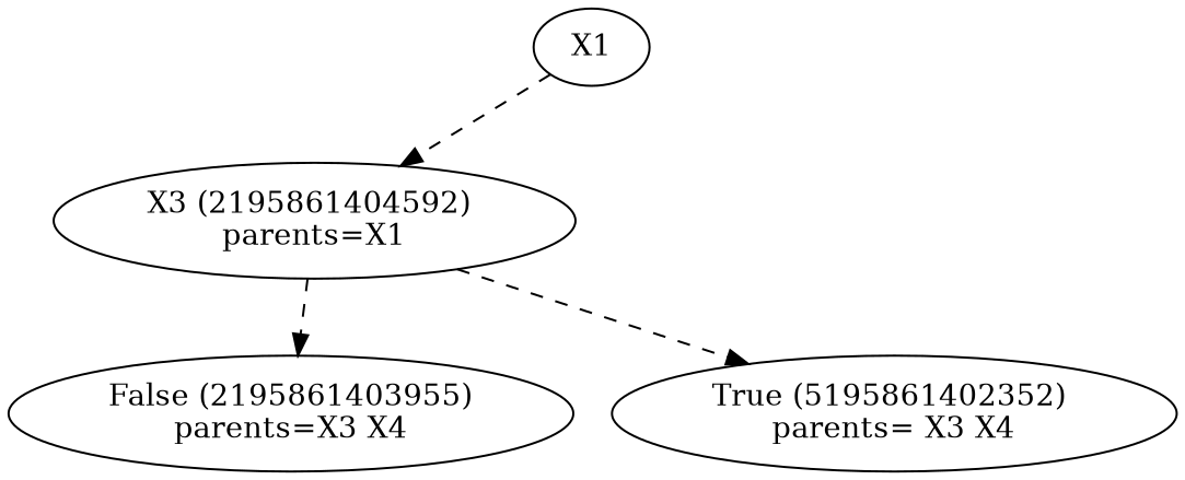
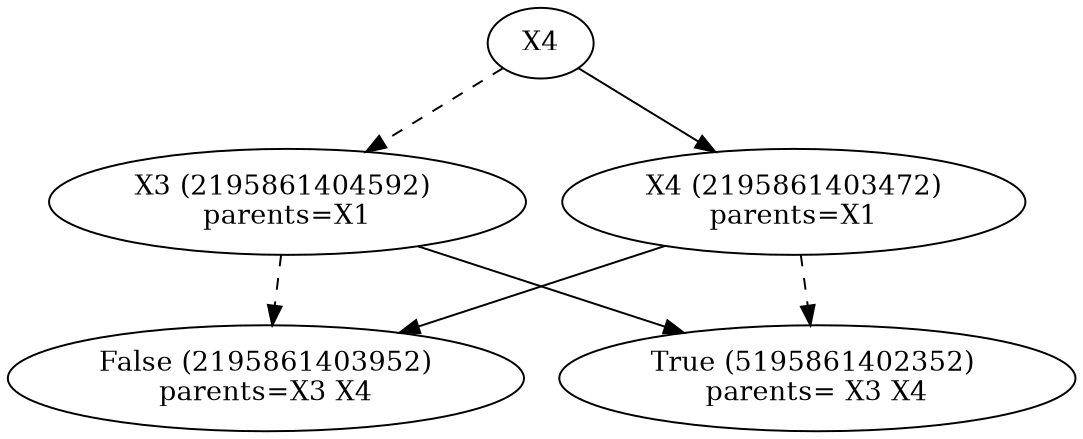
  digraph {
    edge [fontcolor=gray]
-   n1 [label=X1]
+   n1 [label=X4]
    n2 [label="X3 (2195861404592) \nparents=X1"]
-   n4 [label="False (2195861403955)\nparents=X3 X4"]
+   n3 [label="X4 (2195861403472)\nparents=X1"]
+   n4 [label="False (2195861403952)\nparents=X3 X4"]
    n5 [label="True (5195861402352) \nparents= X3 X4"]
    n1 -> n2 [style=dashed]
+   n1 -> n3
    n2 -> n4 [style=dashed]
-   n2 -> n5 [style=dashed]
+   n2 -> n5
+   n3 -> n4
+   n3 -> n5 [style=dashed]
  }
